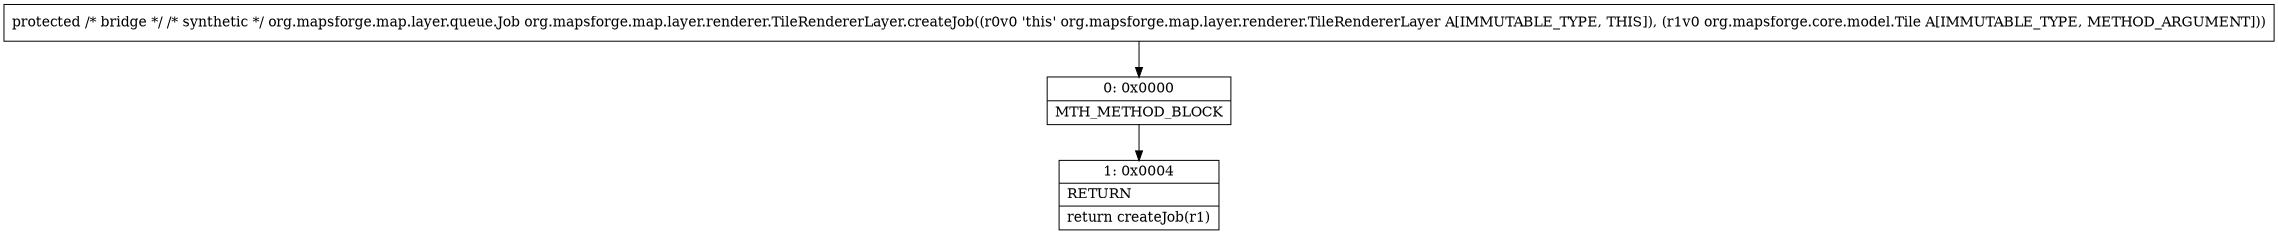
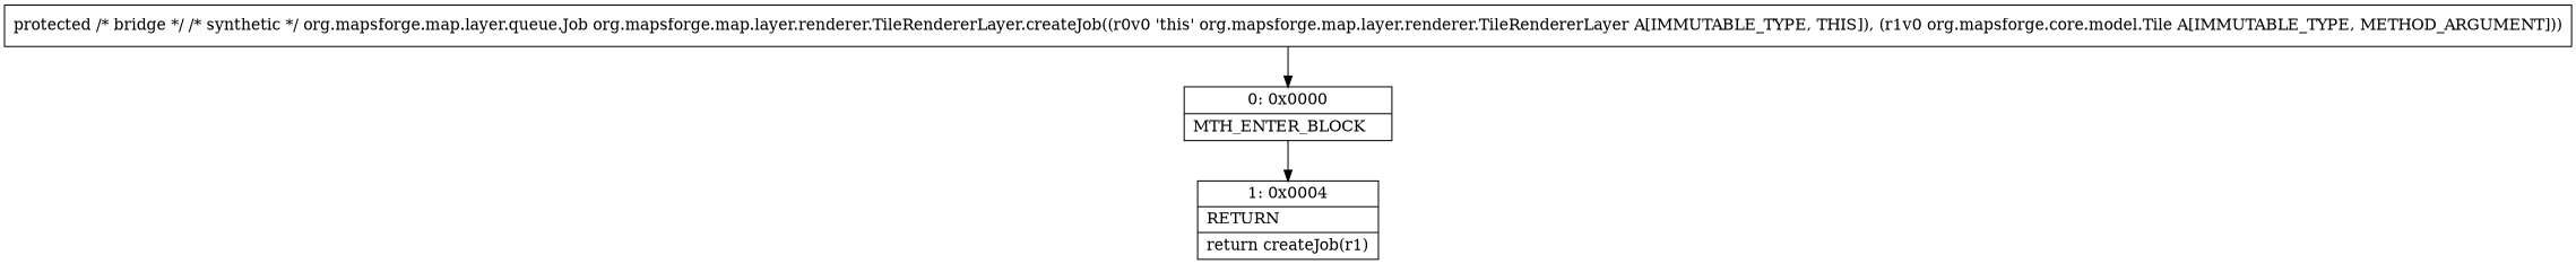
  digraph {
    node [shape=record]
-   n1 [label="{0\:\ 0x0000|MTH_METHOD_BLOCK\l}"]
+   n1 [label="{0\:\ 0x0000|MTH_ENTER_BLOCK\l}"]
    n2 [label="{1\:\ 0x0004|RETURN\l|return createJob(r1)\l}"]
    n3 [label="{protected \/* bridge *\/ \/* synthetic *\/ org.mapsforge.map.layer.queue.Job org.mapsforge.map.layer.renderer.TileRendererLayer.createJob((r0v0 'this' org.mapsforge.map.layer.renderer.TileRendererLayer A[IMMUTABLE_TYPE, THIS]), (r1v0 org.mapsforge.core.model.Tile A[IMMUTABLE_TYPE, METHOD_ARGUMENT])) }"]
    n1 -> n2
    n3 -> n1
  }
